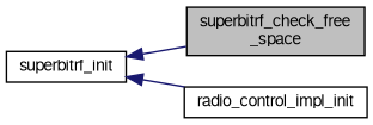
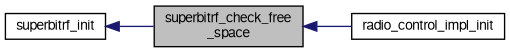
  digraph {
    rankdir=LR
    node [color=black fillcolor=white fontname=FreeSans fontsize=10 shape=record style=filled]
    edge [color=midnightblue dir=back fontname=FreeSans fontsize=10 labelfontname=FreeSans labelfontsize=10 style=solid]
    n1 [fillcolor=grey75 fontcolor=black height=0.2 label="superbitrf_check_free\l_space" width=0.4]
    n2 [height=0.2 label=superbitrf_init width=0.4]
    n3 [height=0.2 label=radio_control_impl_init width=0.4]
    n2 -> n1
-   n2 -> n3
+   n1 -> n3
  }
